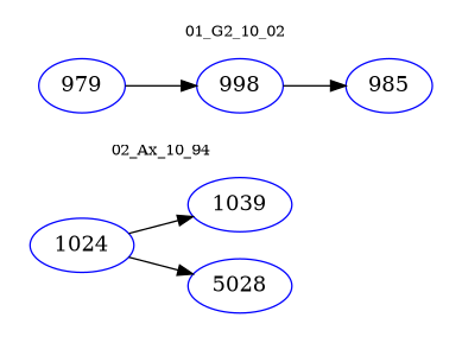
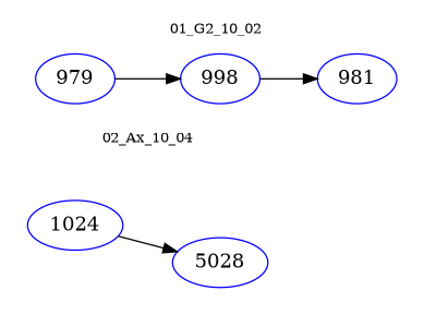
  digraph {
    rankdir=LR
    node [color=blue]
    edge [color=black]
    n1 [label=1024]
    n2 [label=5028]
-   n3 [label=1039]
    n4 [label=979]
-   n5 [label=985]
+   n5 [label=981]
    n6 [label=998]
    subgraph cluster_1 {
      color=white
      fontsize=10
-     label="02_Ax_10_94"
+     label="02_Ax_10_04"
      n1
      n2
-     n3
    }
    subgraph cluster_2 {
      color=white
      fontsize=10
      label="01_G2_10_02"
      n4
      n5
      n6
    }
    n1 -> n2
-   n1 -> n3
    n4 -> n6
    n6 -> n5
  }
